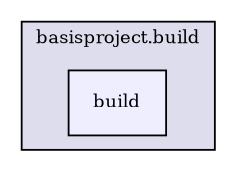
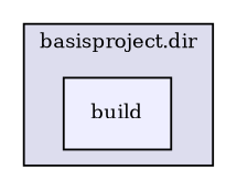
  digraph {
    compound=true
    fontname="DejaVu Serif"
    n1 [fillcolor="#eeeeff" fontname="DejaVu Serif" fontsize=10 label=build pencolor=black shape=box style=filled]
    subgraph cluster_1 {
      bgcolor="#ddddee"
      fontsize=10
-     label="basisproject.build"
+     label="basisproject.dir"
      pencolor=black
      n1
    }
  }
